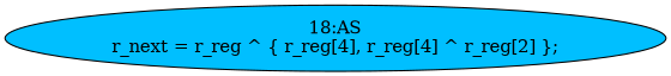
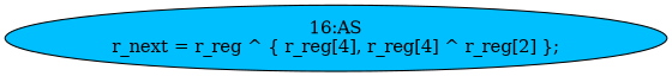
  strict digraph {
-   n1 [ast="<pyverilog.vparser.ast.Assign object at 0x7f3559cb1910>" def_var="['r_next']" fillcolor=deepskyblue label="18:AS\nr_next = r_reg ^ { r_reg[4], r_reg[4] ^ r_reg[2] };" statements="[]" style=filled typ=Assign use_var="['r_reg', 'r_reg', 'r_reg', 'r_reg']"]
+   n1 [ast="<pyverilog.vparser.ast.Assign object at 0x7f3559cb1910>" def_var="['r_next']" fillcolor=deepskyblue label="16:AS\nr_next = r_reg ^ { r_reg[4], r_reg[4] ^ r_reg[2] };" statements="[]" style=filled typ=Assign use_var="['r_reg', 'r_reg', 'r_reg', 'r_reg']"]
  }
